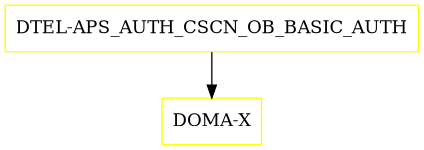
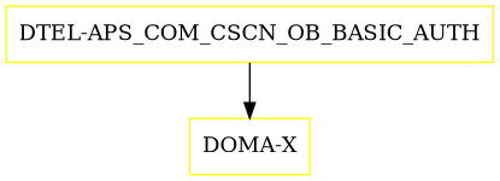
  digraph {
    node [color=yellow shape=box]
-   "DTEL-APS_COM_CSCN_OB_BASIC_AUTH" [label="DTEL-APS_AUTH_CSCN_OB_BASIC_AUTH"]
+   "DTEL-APS_COM_CSCN_OB_BASIC_AUTH"
    "DOMA-X"
    "DTEL-APS_COM_CSCN_OB_BASIC_AUTH" -> "DOMA-X"
  }
